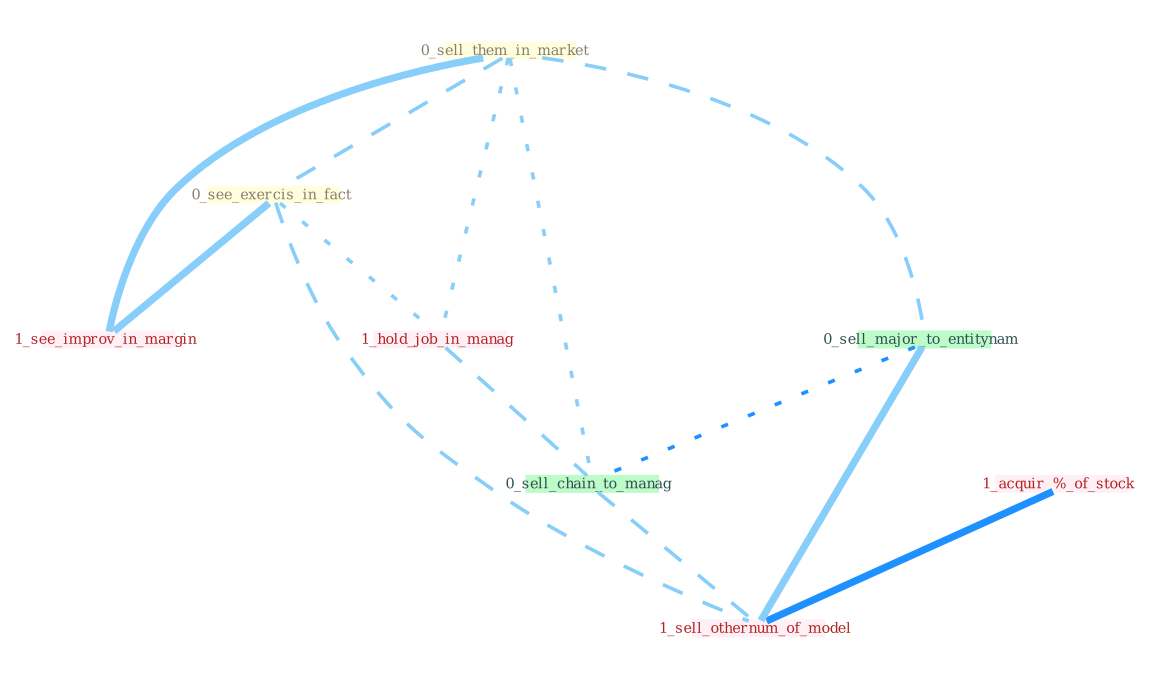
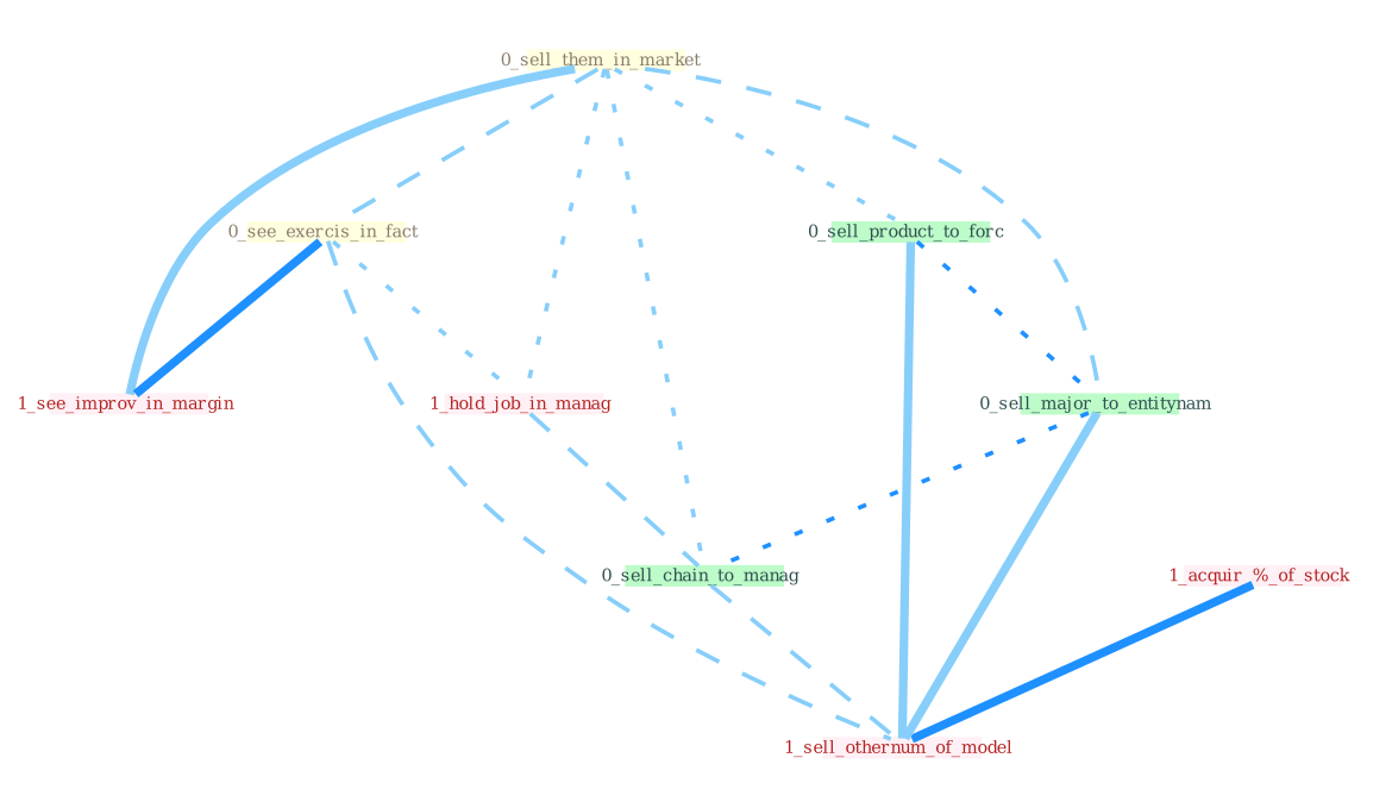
  graph {
    node [color="#fff0f5" fixedsize=true fontcolor="#b22222" fontsize=4 shape=polygon style=filled]
    edge [color="#87cefa" style=dotted w=1]
    "0_sell_them_in_market " [color="#ffffe0" fontcolor="#8b7d6b" height=.06 width=.5]
    "0_see_exercis_in_fact " [color="#ffffe0" fontcolor="#8b7d6b" height=.06 width=.5]
    "1_see_improv_in_margin " [height=.06 width=.5]
    "1_acquir_%_of_stock " [height=.06 width=.5]
    "1_hold_job_in_manag " [height=.06 width=.5]
    "1_sell_othernum_of_model " [height=.06 width=.5]
+   "0_sell_product_to_forc " [color="#BDFCC9" fontcolor="#2f4f4f" height=.06 width=.5]
    "0_sell_major_to_entitynam " [color="#BDFCC9" fontcolor="#2f4f4f" height=.06 width=.5]
    "0_sell_chain_to_manag " [color="#BDFCC9" fontcolor="#2f4f4f" height=.06 width=.5]
    subgraph sub_1 {
      "0_sell_them_in_market "
      "0_see_exercis_in_fact "
    }
    subgraph sub_2 {
      "1_see_improv_in_margin "
      "1_acquir_%_of_stock "
      "1_hold_job_in_manag "
      "1_sell_othernum_of_model "
    }
    "0_sell_them_in_market " -- "0_see_exercis_in_fact " [style=dashed]
    "0_sell_them_in_market " -- "1_see_improv_in_margin " [style=bold]
    "0_sell_them_in_market " -- "1_hold_job_in_manag "
+   "0_sell_them_in_market " -- "0_sell_product_to_forc "
    "0_sell_them_in_market " -- "0_sell_major_to_entitynam " [style=dashed]
    "0_sell_them_in_market " -- "0_sell_chain_to_manag "
-   "0_see_exercis_in_fact " -- "1_see_improv_in_margin " [style=bold w=2]
+   "0_see_exercis_in_fact " -- "1_see_improv_in_margin " [color="#1e90ff" style=bold w=2]
    "0_see_exercis_in_fact " -- "1_hold_job_in_manag "
    "0_see_exercis_in_fact " -- "1_sell_othernum_of_model " [style=dashed]
    "1_acquir_%_of_stock " -- "1_sell_othernum_of_model " [color="#1e90ff" style=bold]
    "1_hold_job_in_manag " -- "0_sell_chain_to_manag " [style=dashed]
+   "0_sell_product_to_forc " -- "1_sell_othernum_of_model " [style=bold]
+   "0_sell_product_to_forc " -- "0_sell_major_to_entitynam " [color="#1e90ff" w=2]
    "0_sell_major_to_entitynam " -- "1_sell_othernum_of_model " [style=bold]
    "0_sell_major_to_entitynam " -- "0_sell_chain_to_manag " [color="#1e90ff" w=2]
    "0_sell_chain_to_manag " -- "1_sell_othernum_of_model " [style=dashed]
  }
